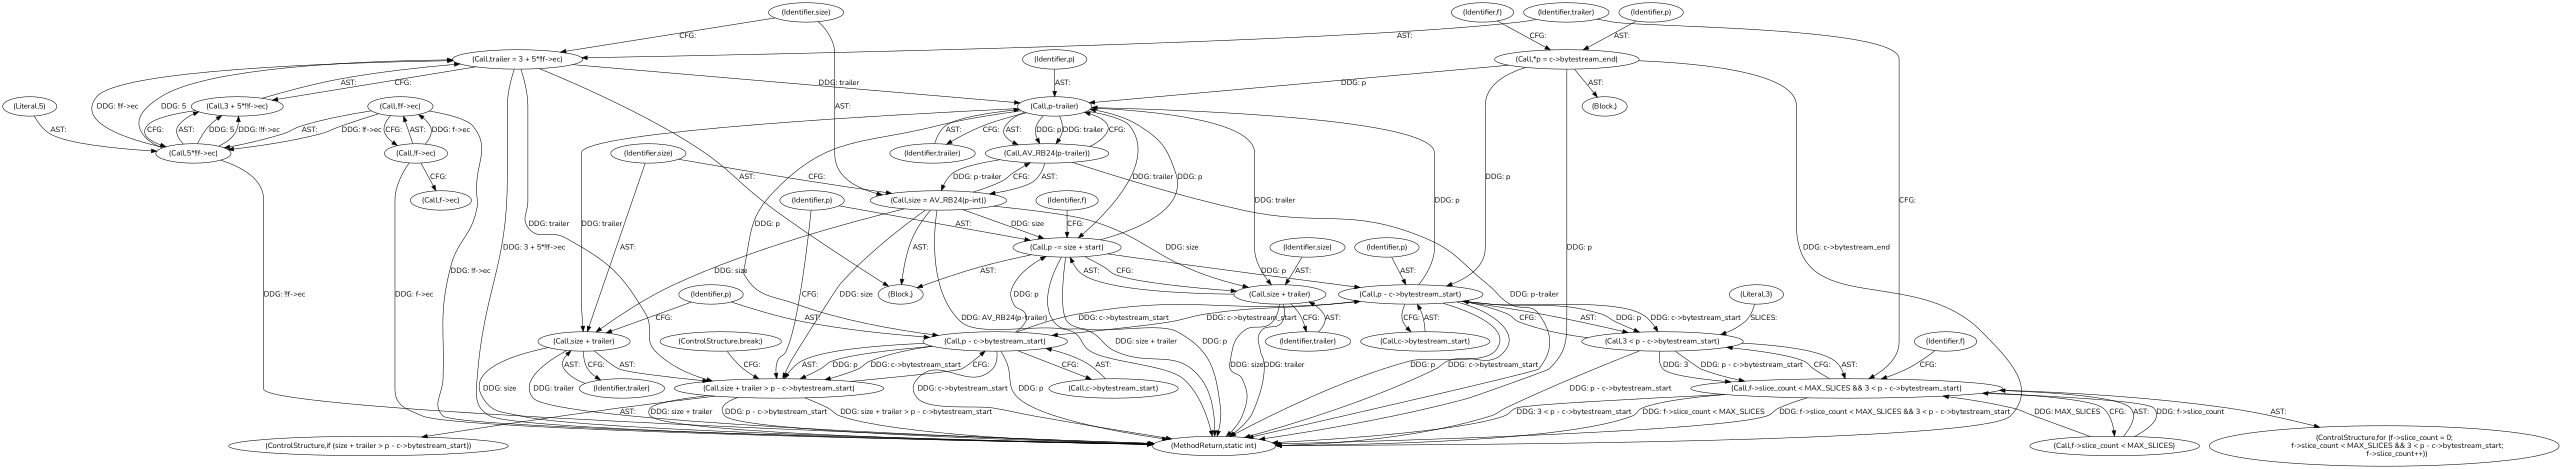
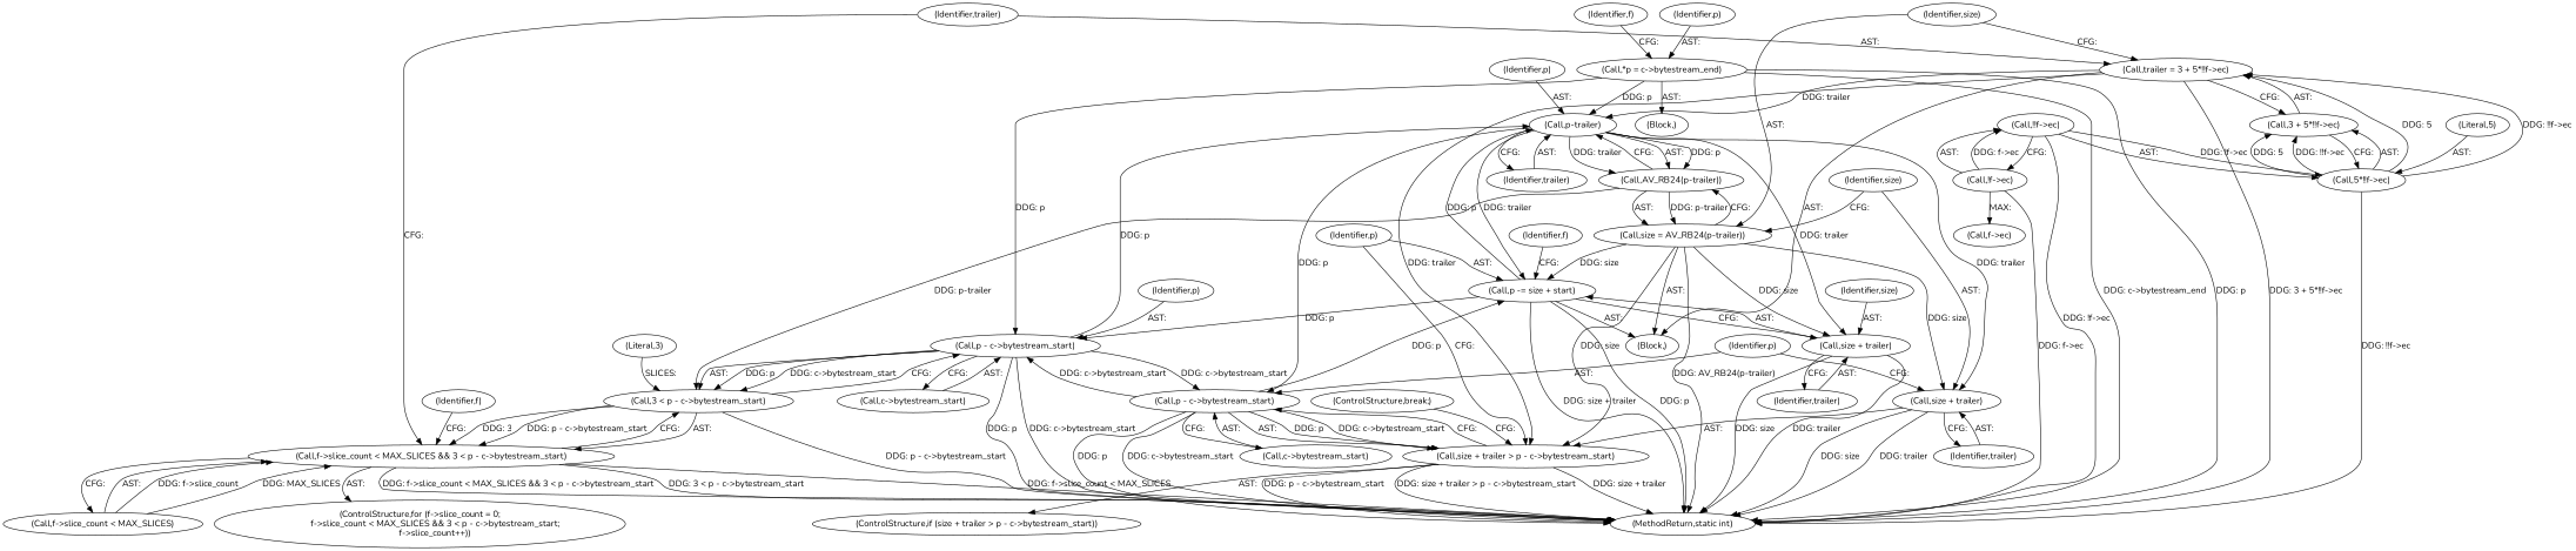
  digraph {
    fontname=Nunito
    node [fontname=Nunito]
    edge [fontname=Nunito]
    n1 [label="(Call,p-trailer)"]
    n2 [label="(Call,p -= size + start)"]
    n3 [label="(Call,AV_RB24(p-trailer))"]
    n4 [label="(Call,p - c->bytestream_start)"]
    n5 [label="(Call,size + trailer)"]
    n6 [label="(Call,size + trailer)"]
    n7 [label="(Identifier,trailer)"]
    n8 [label="(Call,p - c->bytestream_start)"]
    n9 [label="(MethodReturn,static int)"]
    n10 [label="(Block,)"]
-   n11 [label="(Call,size = AV_RB24(p-int))"]
+   n11 [label="(Call,size = AV_RB24(p-trailer))"]
    n12 [label="(Call,size + trailer > p - c->bytestream_start)"]
    n13 [label="(Call,c->bytestream_start)"]
    n14 [label="(ControlStructure,if (size + trailer > p - c->bytestream_start))"]
    n15 [label="(Identifier,trailer)"]
    n16 [label="(Identifier,trailer)"]
    n17 [label="(Call,3 < p - c->bytestream_start)"]
    n18 [label="(Call,c->bytestream_start)"]
    n19 [label="(Call,f->slice_count < MAX_SLICES && 3 < p - c->bytestream_start)"]
    n20 [label="(Call,*p = c->bytestream_end)"]
    n21 [label="(Block,)"]
    n22 [label="(Call,trailer = 3 + 5*!!f->ec)"]
    n23 [label="(Call,3 + 5*!!f->ec)"]
    n24 [label="(Call,5*!!f->ec)"]
    n25 [label="(Call,!!f->ec)"]
    n26 [label="(Call,!f->ec)"]
    n27 [label="(Call,f->ec)"]
    n28 [label="(Call,f->slice_count < MAX_SLICES)"]
    n29 [label="(ControlStructure,for (f->slice_count = 0;\n             f->slice_count < MAX_SLICES && 3 < p - c->bytestream_start;\n             f->slice_count++))"]
    n30 [label="(Literal,5)"]
    n31 [label="(Identifier,trailer)"]
    n32 [label="(Identifier,p)"]
    n33 [label="(Literal,3)"]
    n34 [label="(Identifier,size)"]
    n35 [label="(Identifier,p)"]
    n36 [label="(Identifier,f)"]
    n37 [label="(ControlStructure,break;)"]
    n38 [label="(Identifier,p)"]
    n39 [label="(Identifier,size)"]
    n40 [label="(Identifier,size)"]
    n41 [label="(Identifier,p)"]
    n42 [label="(Identifier,f)"]
    n43 [label="(Identifier,f)"]
    n44 [label="(Identifier,p)"]
    n1 -> n2 [label="DDG: trailer"]
    n1 -> n3 [label="AST: "]
    n1 -> n3 [label="DDG: p"]
    n1 -> n3 [label="DDG: trailer"]
    n1 -> n4 [label="DDG: p"]
    n1 -> n5 [label="DDG: trailer"]
    n1 -> n6 [label="DDG: trailer"]
    n1 -> n7 [label="CFG: "]
    n2 -> n1 [label="DDG: p"]
    n2 -> n6 [label="CFG: "]
    n2 -> n8 [label="DDG: p"]
    n2 -> n9 [label="DDG: size + trailer"]
    n2 -> n9 [label="DDG: p"]
    n2 -> n10 [label="AST: "]
    n3 -> n1 [label="CFG: "]
-   n3 -> n9 [label="DDG: p-trailer"]
+   n3 -> n17 [label="DDG: p-trailer"]
    n3 -> n11 [label="AST: "]
    n3 -> n11 [label="DDG: p-trailer"]
    n4 -> n2 [label="DDG: p"]
    n4 -> n8 [label="DDG: c->bytestream_start"]
    n4 -> n9 [label="DDG: p"]
    n4 -> n9 [label="DDG: c->bytestream_start"]
    n4 -> n12 [label="AST: "]
    n4 -> n12 [label="DDG: p"]
    n4 -> n12 [label="DDG: c->bytestream_start"]
    n4 -> n13 [label="CFG: "]
    n5 -> n9 [label="DDG: size"]
    n5 -> n9 [label="DDG: trailer"]
    n5 -> n12 [label="AST: "]
    n5 -> n15 [label="CFG: "]
    n6 -> n2 [label="AST: "]
    n6 -> n9 [label="DDG: size"]
    n6 -> n9 [label="DDG: trailer"]
    n6 -> n16 [label="CFG: "]
    n7 -> n1 [label="AST: "]
    n8 -> n1 [label="DDG: p"]
    n8 -> n4 [label="DDG: c->bytestream_start"]
    n8 -> n9 [label="DDG: p"]
    n8 -> n9 [label="DDG: c->bytestream_start"]
    n8 -> n17 [label="AST: "]
    n8 -> n17 [label="DDG: p"]
    n8 -> n17 [label="DDG: c->bytestream_start"]
    n8 -> n18 [label="CFG: "]
    n11 -> n2 [label="DDG: size"]
    n11 -> n3 [label="CFG: "]
    n11 -> n5 [label="DDG: size"]
    n11 -> n6 [label="DDG: size"]
    n11 -> n9 [label="DDG: AV_RB24(p-trailer)"]
    n11 -> n10 [label="AST: "]
    n11 -> n12 [label="DDG: size"]
    n12 -> n4 [label="CFG: "]
    n12 -> n9 [label="DDG: size + trailer"]
    n12 -> n9 [label="DDG: p - c->bytestream_start"]
    n12 -> n9 [label="DDG: size + trailer > p - c->bytestream_start"]
    n12 -> n14 [label="AST: "]
    n13 -> n4 [label="AST: "]
    n15 -> n5 [label="AST: "]
    n16 -> n6 [label="AST: "]
    n17 -> n8 [label="CFG: "]
    n17 -> n9 [label="DDG: p - c->bytestream_start"]
    n17 -> n19 [label="AST: "]
    n17 -> n19 [label="DDG: 3"]
    n17 -> n19 [label="DDG: p - c->bytestream_start"]
    n18 -> n8 [label="AST: "]
    n19 -> n9 [label="DDG: f->slice_count < MAX_SLICES && 3 < p - c->bytestream_start"]
    n19 -> n9 [label="DDG: 3 < p - c->bytestream_start"]
    n19 -> n9 [label="DDG: f->slice_count < MAX_SLICES"]
    n19 -> n17 [label="CFG: "]
    n19 -> n28 [label="CFG: "]
    n19 -> n29 [label="AST: "]
    n20 -> n1 [label="DDG: p"]
    n20 -> n8 [label="DDG: p"]
    n20 -> n9 [label="DDG: p"]
    n20 -> n9 [label="DDG: c->bytestream_end"]
    n20 -> n21 [label="AST: "]
    n22 -> n1 [label="DDG: trailer"]
    n22 -> n9 [label="DDG: 3 + 5*!!f->ec"]
    n22 -> n10 [label="AST: "]
    n22 -> n12 [label="DDG: trailer"]
    n22 -> n23 [label="CFG: "]
    n23 -> n22 [label="AST: "]
    n23 -> n24 [label="CFG: "]
    n24 -> n9 [label="DDG: !!f->ec"]
    n24 -> n22 [label="DDG: 5"]
    n24 -> n22 [label="DDG: !!f->ec"]
    n24 -> n23 [label="AST: "]
    n24 -> n23 [label="DDG: 5"]
    n24 -> n23 [label="DDG: !!f->ec"]
    n25 -> n9 [label="DDG: !f->ec"]
    n25 -> n24 [label="AST: "]
    n25 -> n24 [label="DDG: !f->ec"]
    n25 -> n26 [label="CFG: "]
    n26 -> n9 [label="DDG: f->ec"]
    n26 -> n25 [label="AST: "]
    n26 -> n25 [label="DDG: f->ec"]
-   n26 -> n27 [label="CFG: "]
+   n26 -> n27 [label="MAX: "]
    n28 -> n19 [label="AST: "]
    n28 -> n19 [label="DDG: f->slice_count"]
    n28 -> n19 [label="DDG: MAX_SLICES"]
    n30 -> n24 [label="AST: "]
    n31 -> n19 [label="CFG: "]
    n31 -> n22 [label="AST: "]
    n32 -> n1 [label="AST: "]
    n33 -> n17 [label="SLICES: "]
    n34 -> n5 [label="AST: "]
    n34 -> n11 [label="CFG: "]
    n35 -> n4 [label="AST: "]
    n35 -> n5 [label="CFG: "]
    n36 -> n19 [label="CFG: "]
    n37 -> n12 [label="CFG: "]
    n38 -> n8 [label="AST: "]
    n39 -> n6 [label="AST: "]
    n40 -> n11 [label="AST: "]
    n40 -> n22 [label="CFG: "]
    n41 -> n20 [label="AST: "]
    n42 -> n20 [label="CFG: "]
    n43 -> n2 [label="CFG: "]
    n44 -> n2 [label="AST: "]
    n44 -> n12 [label="CFG: "]
  }
